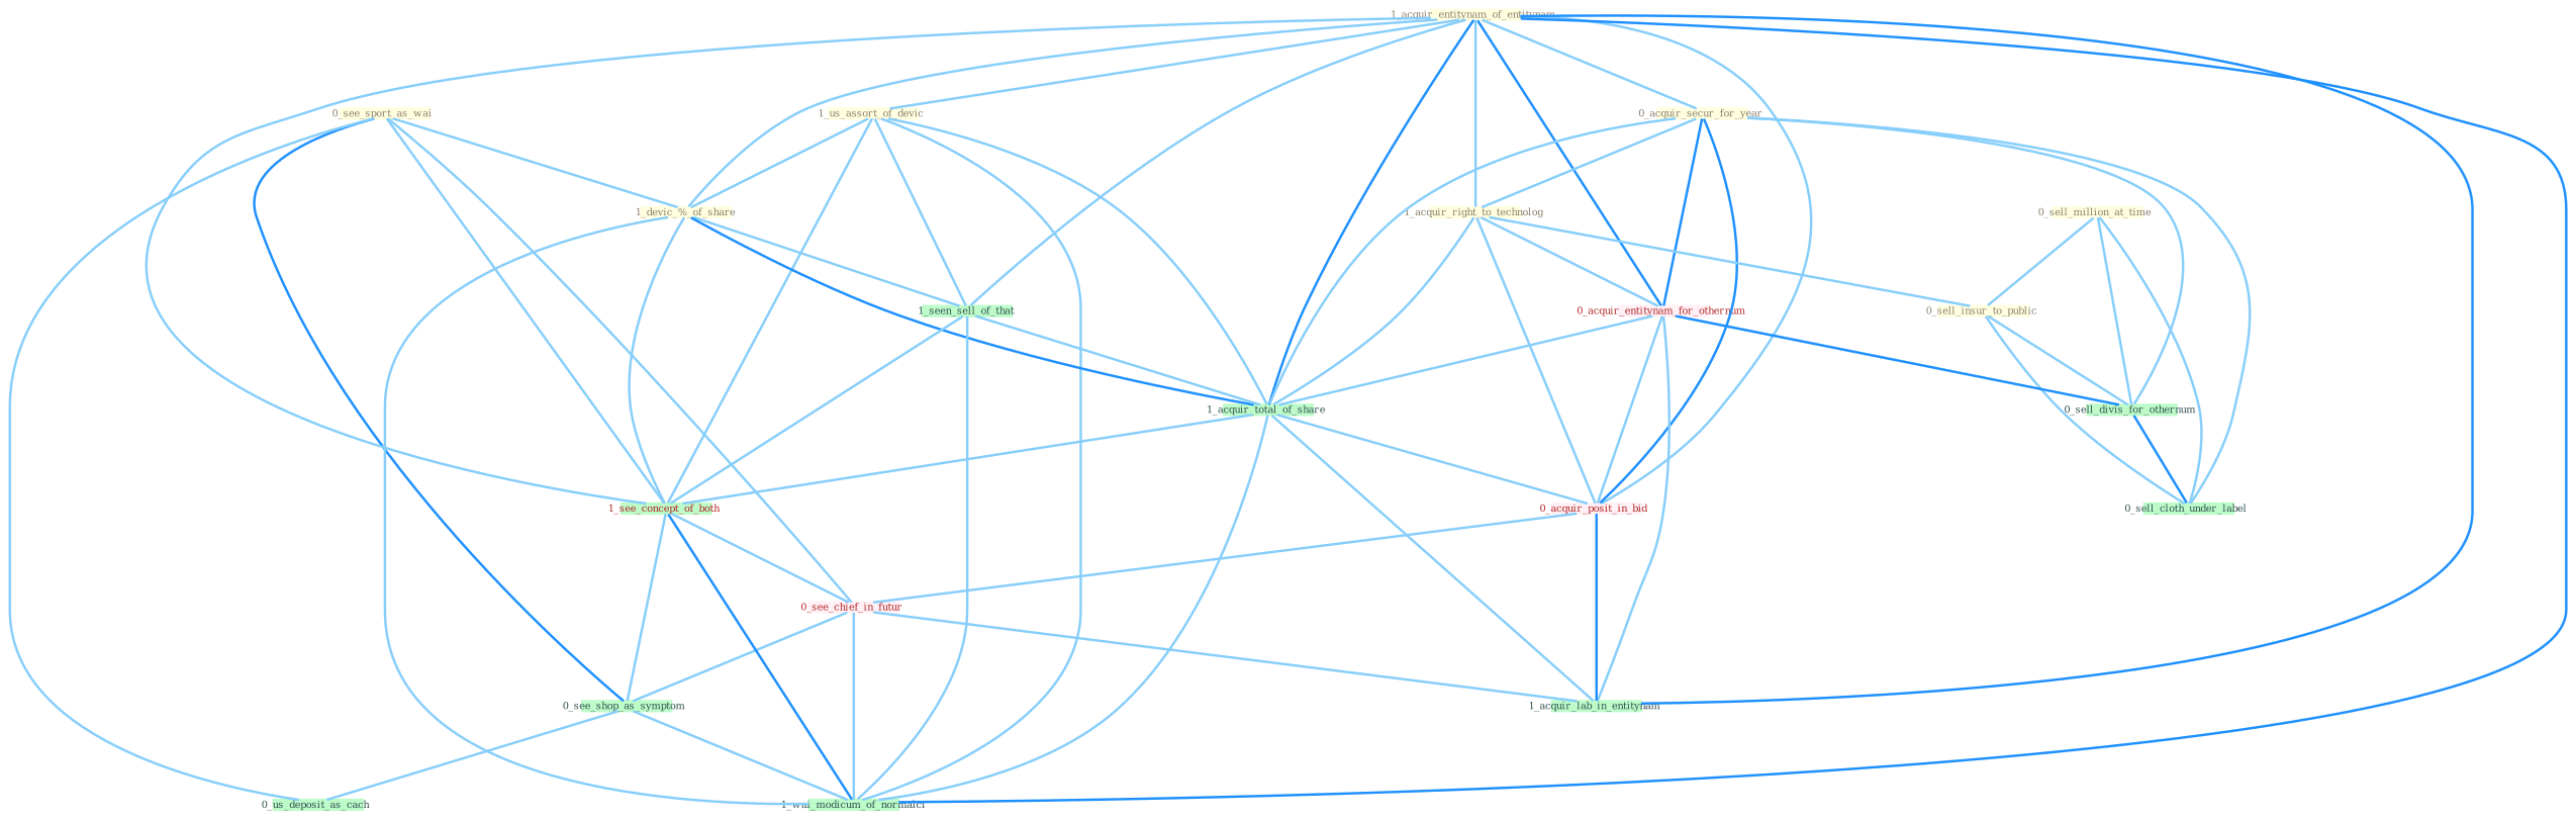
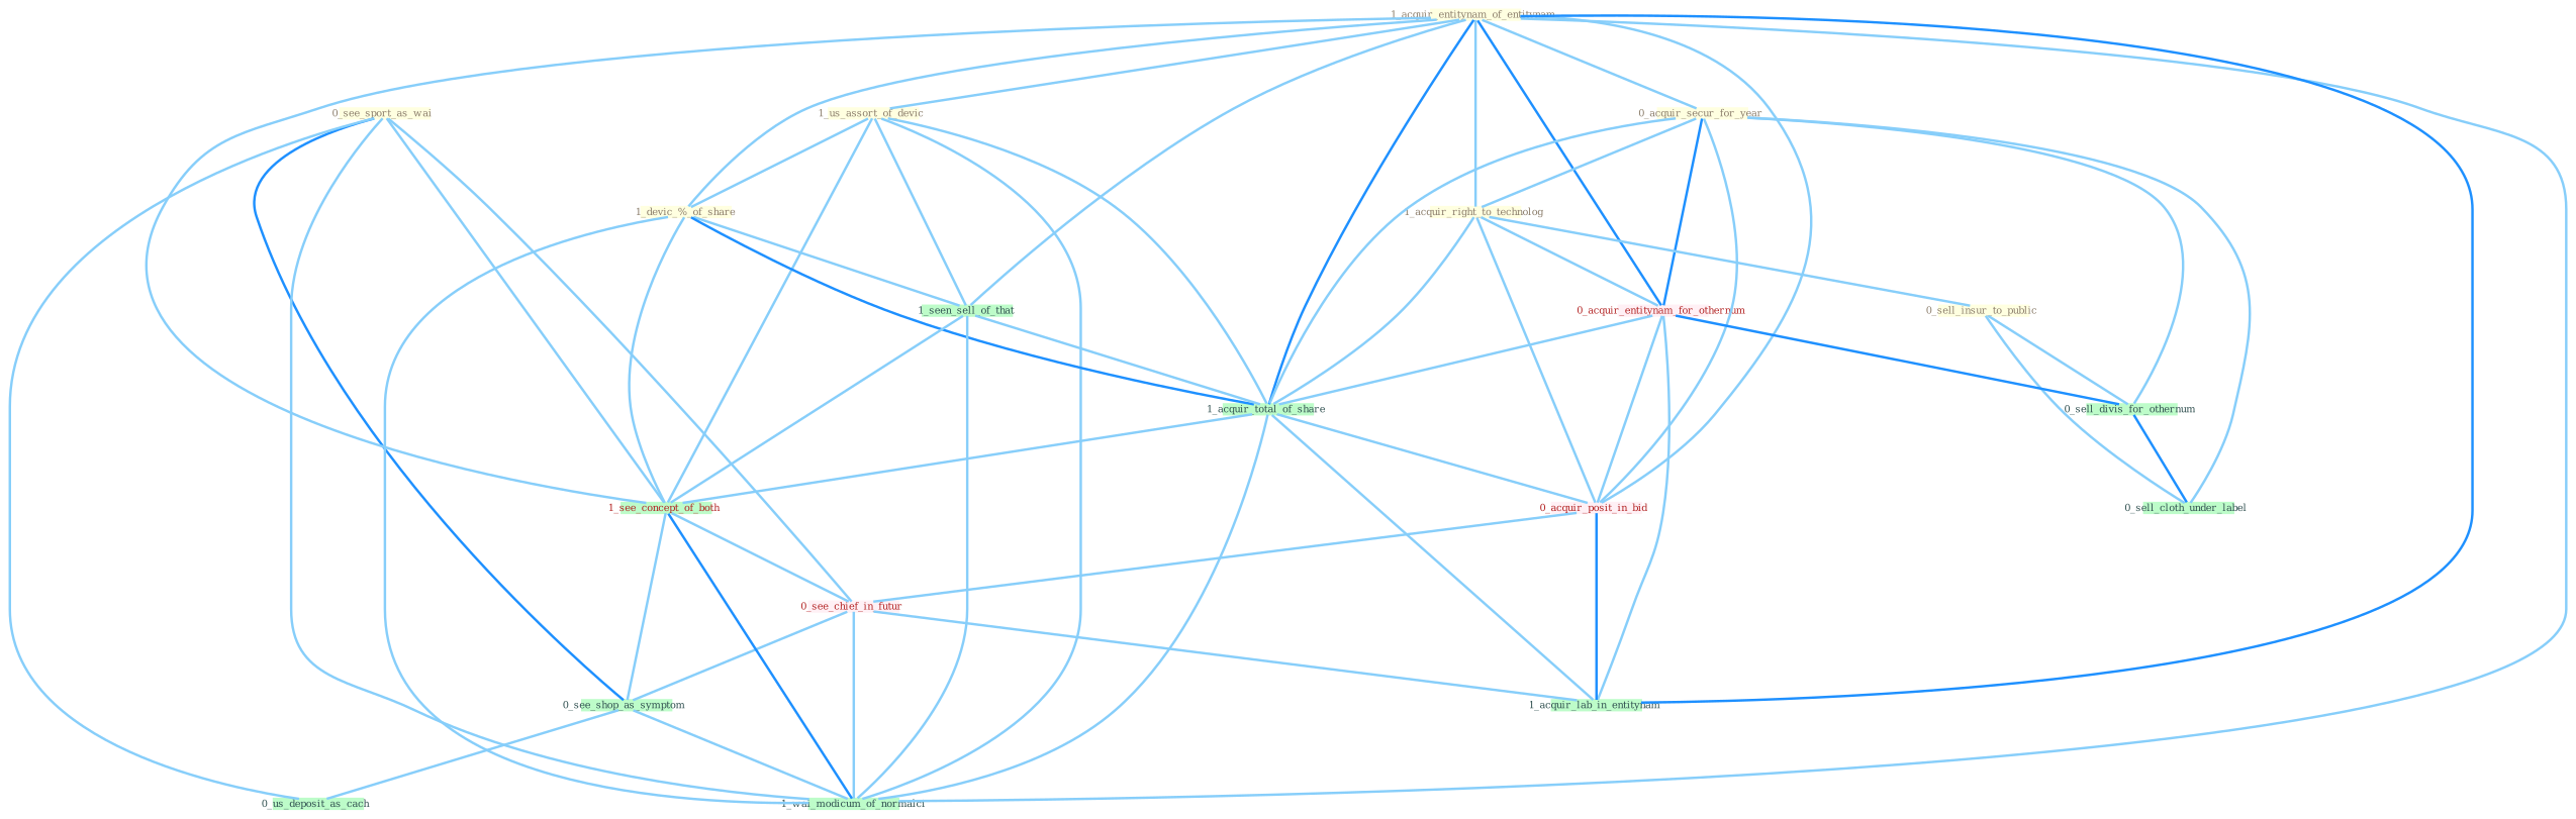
  graph {
    node [color="#BDFCC9" fixedsize=true fontcolor="#8b7d6b" fontsize=4 shape=polygon style=filled]
    edge [color="#87cefa" w=1]
    "0_see_sport_as_wai " [color="#ffffe0" height=.06 width=.5]
    "1_acquir_entitynam_of_entitynam " [color="#ffffe0" height=.06 width=.5]
    "0_acquir_secur_for_year " [color="#ffffe0" height=.06 width=.5]
-   "0_sell_million_at_time " [color="#ffffe0" height=.06 width=.5]
    "1_us_assort_of_devic " [color="#ffffe0" height=.06 width=.5]
    n6 [color="#ffffe0" height=.06 label="1_devic_%_of_share" width=.5]
    "1_acquir_right_to_technolog " [color="#ffffe0" height=.06 width=.5]
    "0_sell_insur_to_public " [color="#ffffe0" height=.06 width=.5]
    "0_acquir_entitynam_for_othernum " [color="#fff0f5" fontcolor="#b22222" height=.06 width=.5]
    "0_acquir_posit_in_bid " [color="#fff0f5" fontcolor="#b22222" height=.06 width=.5]
    "0_see_chief_in_futur " [color="#fff0f5" fontcolor="#b22222" height=.06 width=.5]
    "1_see_concept_of_both " [fontcolor="#b22222" height=.06 width=.5]
    "0_see_shop_as_symptom " [fontcolor="#2f4f4f" height=.06 width=.5]
    "0_us_deposit_as_cach " [fontcolor="#2f4f4f" height=.06 width=.5]
    n15 [fontcolor="#2f4f4f" height=.06 label="1_wai_modicum_of_normalci" width=.5]
    n16 [fontcolor="#2f4f4f" height=.06 label="1_seen_sell_of_that" width=.5]
    "1_acquir_total_of_share " [fontcolor="#2f4f4f" height=.06 width=.5]
    "1_acquir_lab_in_entitynam " [fontcolor="#2f4f4f" height=.06 width=.5]
    "0_sell_divis_for_othernum " [fontcolor="#2f4f4f" height=.06 width=.5]
    "0_sell_cloth_under_label " [fontcolor="#2f4f4f" height=.06 width=.5]
    subgraph sub_1 {
      "0_see_sport_as_wai "
      "1_acquir_entitynam_of_entitynam "
      "0_acquir_secur_for_year "
-     "0_sell_million_at_time "
      "1_us_assort_of_devic "
      n6
      "1_acquir_right_to_technolog "
      "0_sell_insur_to_public "
    }
    subgraph sub_2 {
      "0_acquir_entitynam_for_othernum "
      "0_acquir_posit_in_bid "
      "0_see_chief_in_futur "
    }
    "0_see_sport_as_wai " -- "0_see_chief_in_futur "
    "0_see_sport_as_wai " -- "1_see_concept_of_both "
    "0_see_sport_as_wai " -- "0_see_shop_as_symptom " [color="#1e90ff" w=2]
    "0_see_sport_as_wai " -- "0_us_deposit_as_cach "
-   "0_see_sport_as_wai " -- n6
+   "0_see_sport_as_wai " -- n15
    "1_acquir_entitynam_of_entitynam " -- "0_acquir_secur_for_year "
    "1_acquir_entitynam_of_entitynam " -- "1_us_assort_of_devic "
    "1_acquir_entitynam_of_entitynam " -- n6
    "1_acquir_entitynam_of_entitynam " -- "1_acquir_right_to_technolog "
    "1_acquir_entitynam_of_entitynam " -- "0_acquir_entitynam_for_othernum " [color="#1e90ff" w=2]
    "1_acquir_entitynam_of_entitynam " -- "0_acquir_posit_in_bid "
    "1_acquir_entitynam_of_entitynam " -- "1_see_concept_of_both "
-   "1_acquir_entitynam_of_entitynam " -- n15 [color="#1e90ff"]
+   "1_acquir_entitynam_of_entitynam " -- n15
    "1_acquir_entitynam_of_entitynam " -- n16
    "1_acquir_entitynam_of_entitynam " -- "1_acquir_total_of_share " [color="#1e90ff" w=2]
    "1_acquir_entitynam_of_entitynam " -- "1_acquir_lab_in_entitynam " [color="#1e90ff" w=2]
    "0_acquir_secur_for_year " -- "1_acquir_right_to_technolog "
    "0_acquir_secur_for_year " -- "0_acquir_entitynam_for_othernum " [color="#1e90ff" w=2]
-   "0_acquir_secur_for_year " -- "0_acquir_posit_in_bid " [color="#1e90ff"]
+   "0_acquir_secur_for_year " -- "0_acquir_posit_in_bid "
    "0_acquir_secur_for_year " -- "1_acquir_total_of_share "
    "0_acquir_secur_for_year " -- "0_sell_divis_for_othernum "
    "0_acquir_secur_for_year " -- "0_sell_cloth_under_label "
-   "0_sell_million_at_time " -- "0_sell_insur_to_public "
-   "0_sell_million_at_time " -- "0_sell_divis_for_othernum "
-   "0_sell_million_at_time " -- "0_sell_cloth_under_label "
    "1_us_assort_of_devic " -- n6
    "1_us_assort_of_devic " -- "1_see_concept_of_both "
    "1_us_assort_of_devic " -- n15
    "1_us_assort_of_devic " -- n16
    "1_us_assort_of_devic " -- "1_acquir_total_of_share "
    n6 -- "1_see_concept_of_both "
    n6 -- n15
    n6 -- n16
    n6 -- "1_acquir_total_of_share " [color="#1e90ff" w=2]
    "1_acquir_right_to_technolog " -- "0_sell_insur_to_public "
    "1_acquir_right_to_technolog " -- "0_acquir_entitynam_for_othernum "
    "1_acquir_right_to_technolog " -- "0_acquir_posit_in_bid "
    "1_acquir_right_to_technolog " -- "1_acquir_total_of_share "
    "0_sell_insur_to_public " -- "0_sell_divis_for_othernum "
    "0_sell_insur_to_public " -- "0_sell_cloth_under_label "
    "0_acquir_entitynam_for_othernum " -- "0_acquir_posit_in_bid "
    "0_acquir_entitynam_for_othernum " -- "1_acquir_total_of_share "
    "0_acquir_entitynam_for_othernum " -- "1_acquir_lab_in_entitynam "
    "0_acquir_entitynam_for_othernum " -- "0_sell_divis_for_othernum " [color="#1e90ff" w=2]
    "0_acquir_posit_in_bid " -- "0_see_chief_in_futur "
    "0_acquir_posit_in_bid " -- "1_acquir_lab_in_entitynam " [color="#1e90ff" w=2]
    "0_see_chief_in_futur " -- "0_see_shop_as_symptom "
    "0_see_chief_in_futur " -- n15
    "0_see_chief_in_futur " -- "1_acquir_lab_in_entitynam "
    "1_see_concept_of_both " -- "0_see_chief_in_futur "
    "1_see_concept_of_both " -- "0_see_shop_as_symptom "
    "1_see_concept_of_both " -- n15 [color="#1e90ff" w=2]
    "0_see_shop_as_symptom " -- "0_us_deposit_as_cach "
    "0_see_shop_as_symptom " -- n15
    n16 -- "1_see_concept_of_both "
    n16 -- n15
    n16 -- "1_acquir_total_of_share "
    "1_acquir_total_of_share " -- "0_acquir_posit_in_bid "
    "1_acquir_total_of_share " -- "1_see_concept_of_both "
    "1_acquir_total_of_share " -- n15
    "1_acquir_total_of_share " -- "1_acquir_lab_in_entitynam "
    "0_sell_divis_for_othernum " -- "0_sell_cloth_under_label " [color="#1e90ff"]
  }
